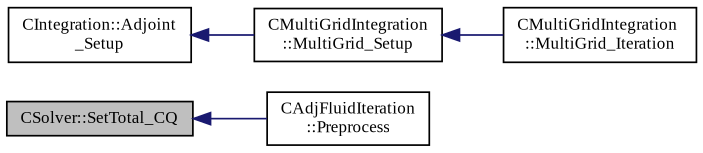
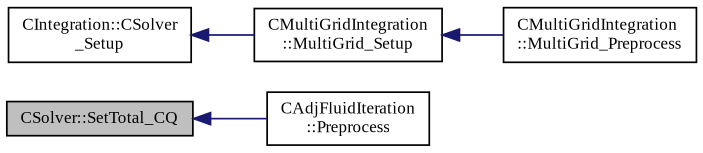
  digraph {
    fontname="Liberation Serif"
    rankdir=LR
    node [color=black fillcolor=white fontname="Liberation Serif" fontsize=10 shape=record style=filled]
    edge [color=midnightblue dir=back fontname="Liberation Serif" fontsize=10 labelfontname=Helvetica labelfontsize=10 style=solid]
    n1 [fillcolor=grey75 fontcolor=black height=0.2 label="CSolver::SetTotal_CQ" width=0.4]
    n2 [height=0.2 label="CAdjFluidIteration\l::Preprocess" width=0.4]
-   n3 [height=0.2 label="CIntegration::Adjoint\l_Setup" width=0.4]
+   n3 [height=0.2 label="CIntegration::CSolver\l_Setup" width=0.4]
    n4 [height=0.2 label="CMultiGridIntegration\l::MultiGrid_Setup" width=0.4]
-   n5 [height=0.2 label="CMultiGridIntegration\l::MultiGrid_Iteration" width=0.4]
+   n5 [height=0.2 label="CMultiGridIntegration\l::MultiGrid_Preprocess" width=0.4]
    n1 -> n2
    n3 -> n4
    n4 -> n5
  }
